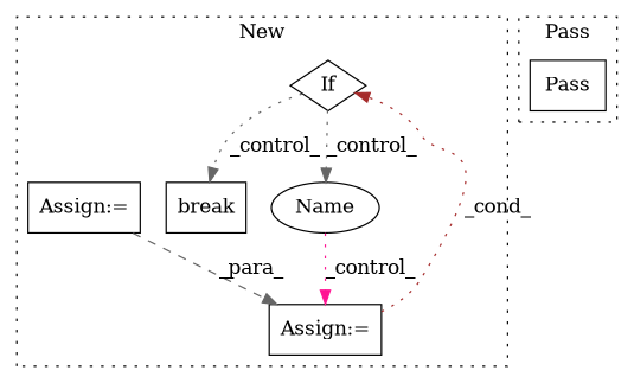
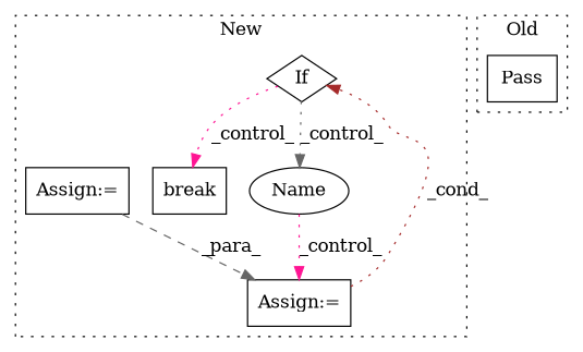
  digraph {
    node [a=68 l=3 shape=box]
    edge [color=deeppink style=dotted]
    n1 [a=94 l=5 label=break s=2576]
    n2 [a=96 label=If s=2527 shape=diamond]
    n3 [a=87 l=4 label=Name s=2407 shape=ellipse]
    n4 [label="Assign:=" s=2431]
    n5 [label="Assign:=" s=2280]
    n6 [a=62 l=4 label=Pass s=2412]
    subgraph cluster_1 {
      label=New
      style=dotted
      n1
      n2
      n3
      n4
      n5
    }
    subgraph cluster_2 {
-     label=Pass
+     label=Old
      style=dotted
      n6
    }
-   n2 -> n1 [color=gray40 label=_control_]
+   n2 -> n1 [label=_control_]
    n2 -> n3 [color=gray40 label=_control_]
    n3 -> n4 [label=_control_]
    n4 -> n2 [color=brown label=_cond_]
    n5 -> n4 [color=gray40 label=_para_ style=dashed]
  }
